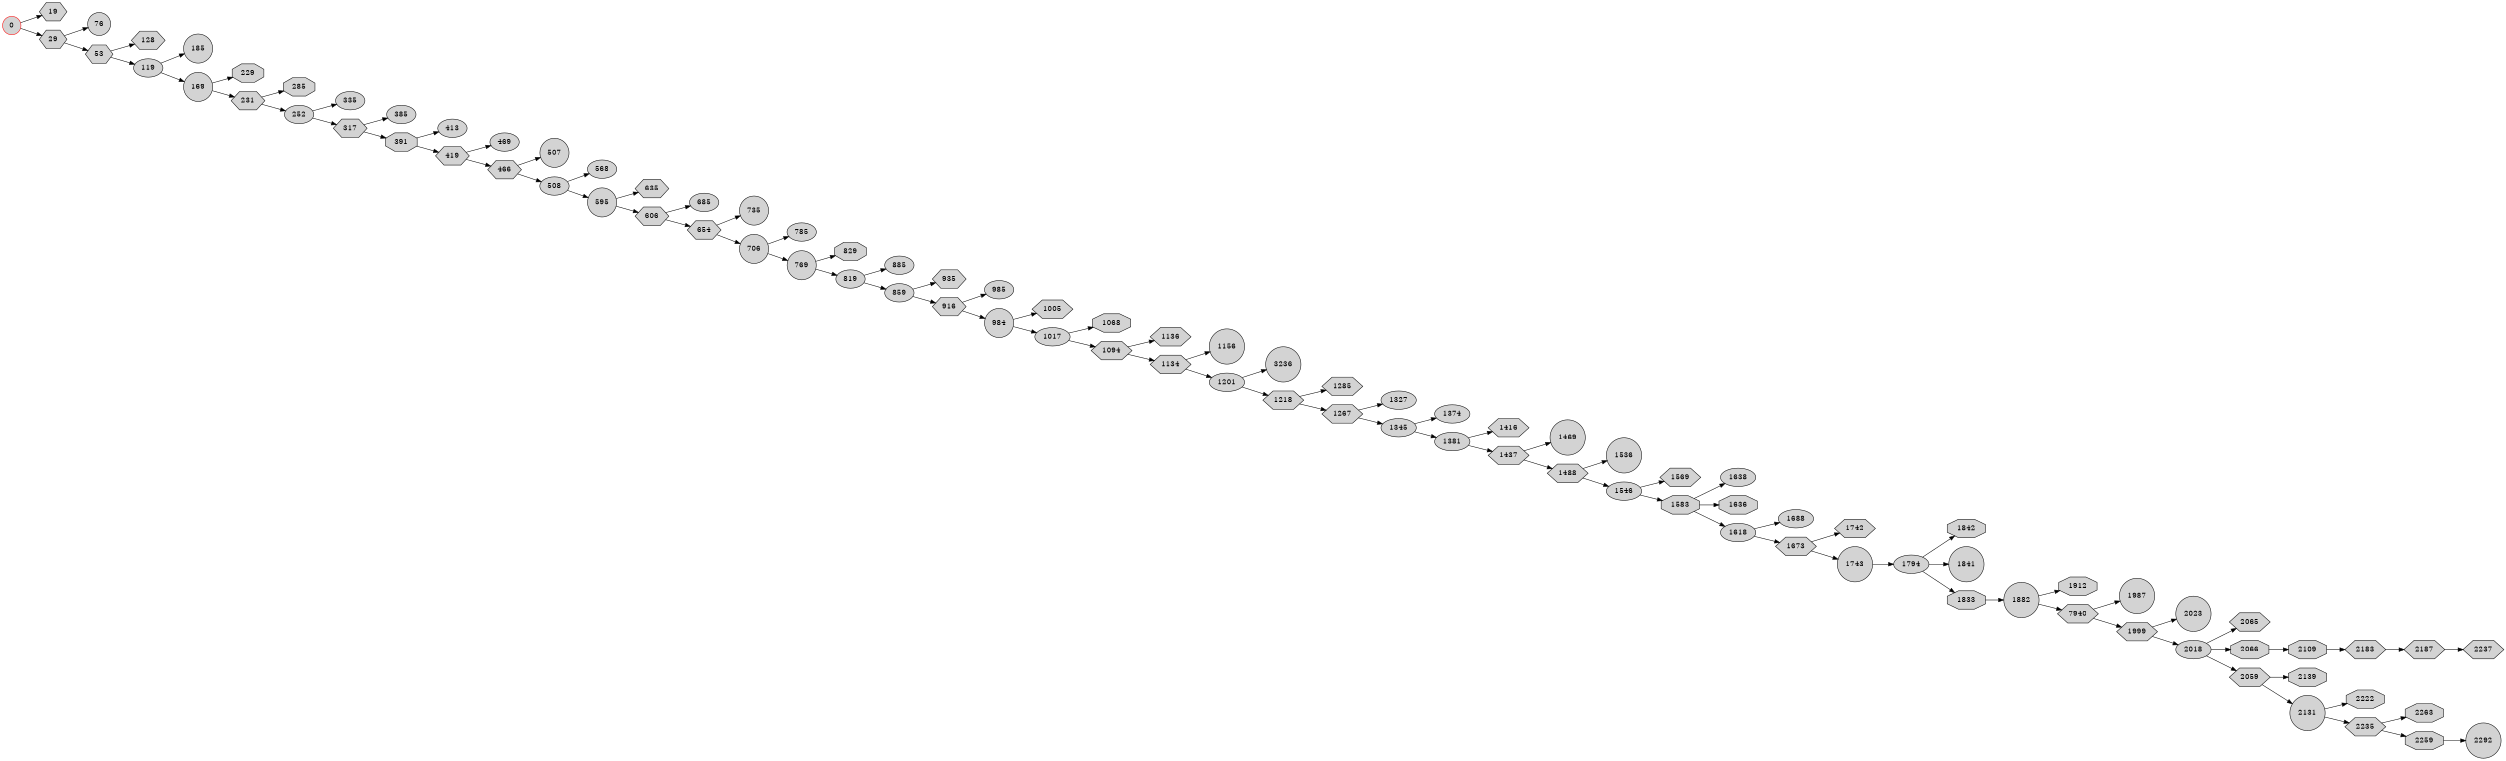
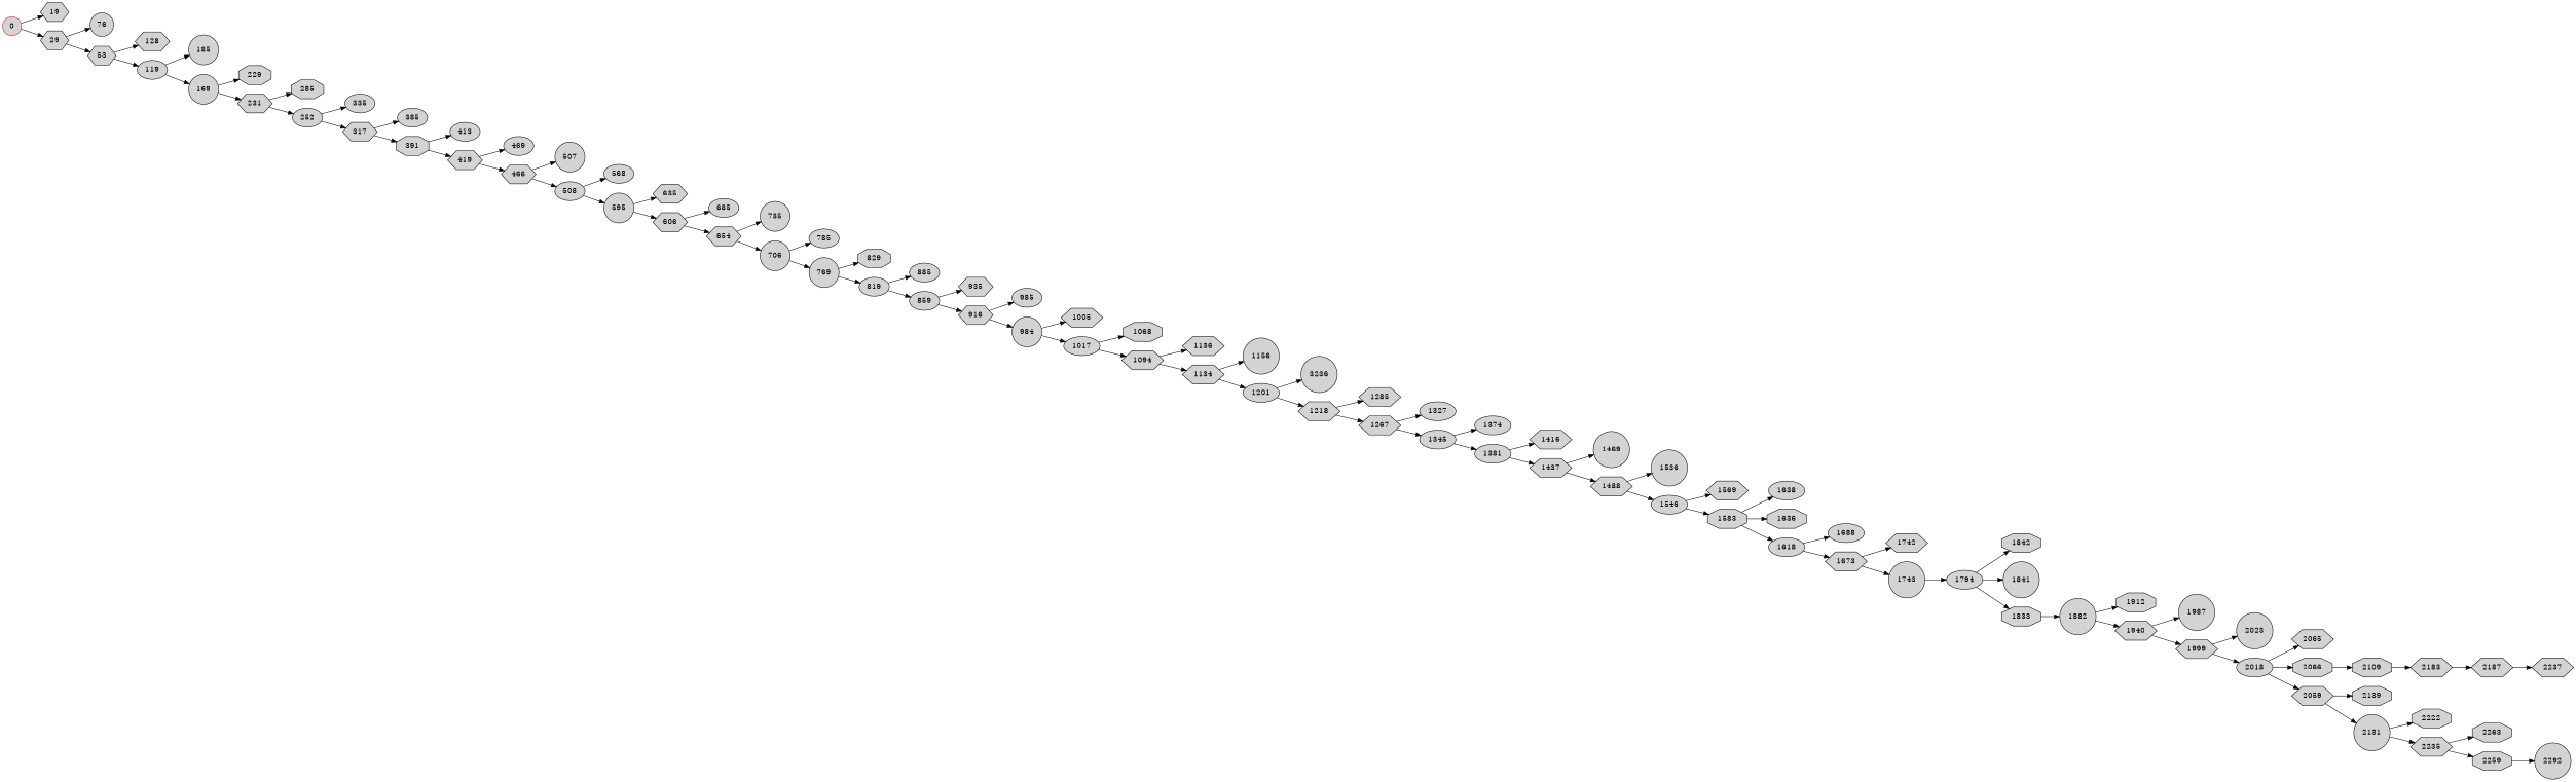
  digraph {
    rankdir=LR
    node [fillcolor=lightgray shape=hexagon style=filled]
    0 [color=red shape=circle]
    19
    29
    76 [shape=circle]
    53
    128
    119 [shape=ellipse]
    185 [shape=circle]
    169 [shape=circle]
    229 [shape=octagon]
    231
    285 [shape=octagon]
    252 [shape=ellipse]
    335 [shape=ellipse]
    317
    385 [shape=ellipse]
    391 [shape=octagon]
    413 [shape=ellipse]
    419
    469 [shape=ellipse]
    466
    507 [shape=circle]
    508 [shape=ellipse]
    568 [shape=ellipse]
    595 [shape=circle]
    635
    606
    685 [shape=ellipse]
    654
    735 [shape=circle]
    706 [shape=circle]
    785 [shape=ellipse]
    769 [shape=circle]
    829 [shape=octagon]
    819 [shape=ellipse]
    885 [shape=ellipse]
    859 [shape=ellipse]
    935
    916
    985 [shape=ellipse]
    984 [shape=circle]
    1005
    1017 [shape=ellipse]
    1068 [shape=octagon]
    1094
    1136
    1134
    1156 [shape=circle]
    1201 [shape=ellipse]
    n50 [label=3236 shape=circle]
    1218
    1285
    1267
    1327 [shape=ellipse]
    1345 [shape=ellipse]
    1374 [shape=ellipse]
    1381 [shape=ellipse]
    1416
    1437
    1469 [shape=circle]
    1488
    1536 [shape=circle]
    1546 [shape=ellipse]
    1569
    1583 [shape=octagon]
    1638 [shape=ellipse]
    1636 [shape=octagon]
    1618 [shape=ellipse]
    1688 [shape=ellipse]
    1673
    1742
    1743 [shape=circle]
    1794 [shape=ellipse]
    1842 [shape=octagon]
    1841 [shape=circle]
    1833 [shape=octagon]
    1882 [shape=circle]
    1912 [shape=octagon]
-   1940 [label=7940]
+   1940
    1987 [shape=circle]
    1999
    2023 [shape=circle]
    2018 [shape=ellipse]
    2065
    2066 [shape=octagon]
    2059
    2109 [shape=octagon]
    2139 [shape=octagon]
    2131 [shape=circle]
    2183
    2222 [shape=octagon]
    2235
    2187
    2237
    2263 [shape=octagon]
    2259 [shape=octagon]
    2292 [shape=circle]
    0 -> 19
    0 -> 29
    29 -> 76
    29 -> 53
    53 -> 128
    53 -> 119
    119 -> 185
    119 -> 169
    169 -> 229
    169 -> 231
    231 -> 285
    231 -> 252
    252 -> 335
    252 -> 317
    317 -> 385
    317 -> 391
    391 -> 413
    391 -> 419
    419 -> 469
    419 -> 466
    466 -> 507
    466 -> 508
    508 -> 568
    508 -> 595
    595 -> 635
    595 -> 606
    606 -> 685
    606 -> 654
    654 -> 735
    654 -> 706
    706 -> 785
    706 -> 769
    769 -> 829
    769 -> 819
    819 -> 885
    819 -> 859
    859 -> 935
    859 -> 916
    916 -> 985
    916 -> 984
    984 -> 1005
    984 -> 1017
    1017 -> 1068
    1017 -> 1094
    1094 -> 1136
    1094 -> 1134
    1134 -> 1156
    1134 -> 1201
    1201 -> n50
    1201 -> 1218
    1218 -> 1285
    1218 -> 1267
    1267 -> 1327
    1267 -> 1345
    1345 -> 1374
    1345 -> 1381
    1381 -> 1416
    1381 -> 1437
    1437 -> 1469
    1437 -> 1488
    1488 -> 1536
    1488 -> 1546
    1546 -> 1569
    1546 -> 1583
    1583 -> 1638
    1583 -> 1636
    1583 -> 1618
    1618 -> 1688
    1618 -> 1673
    1673 -> 1742
    1673 -> 1743
    1743 -> 1794
    1794 -> 1842
    1794 -> 1841
    1794 -> 1833
    1833 -> 1882
    1882 -> 1912
    1882 -> 1940
    1940 -> 1987
    1940 -> 1999
    1999 -> 2023
    1999 -> 2018
    2018 -> 2065
    2018 -> 2066
    2018 -> 2059
    2066 -> 2109
    2059 -> 2139
    2059 -> 2131
    2109 -> 2183
    2131 -> 2222
    2131 -> 2235
    2183 -> 2187
    2235 -> 2263
    2235 -> 2259
    2187 -> 2237
    2259 -> 2292
  }
